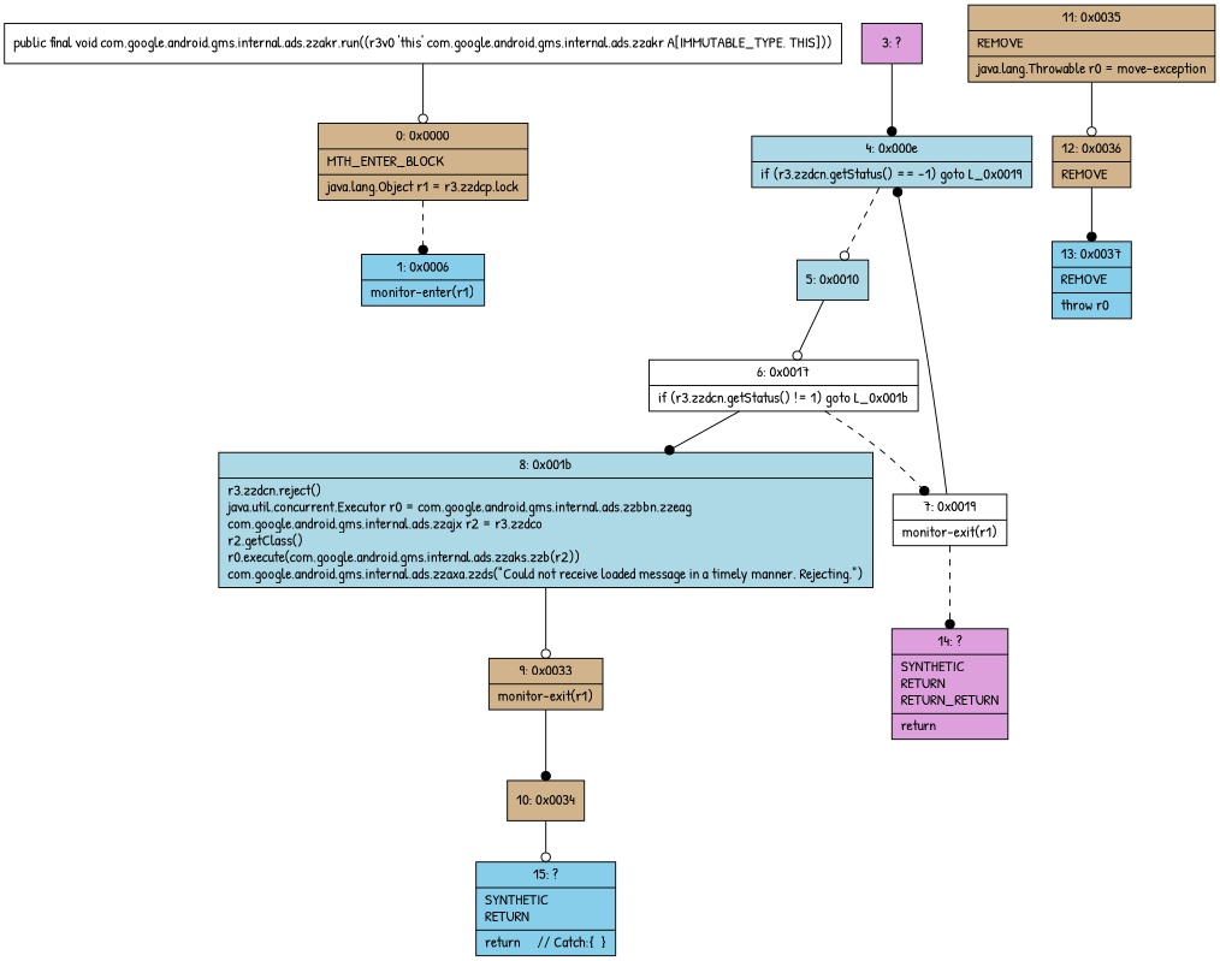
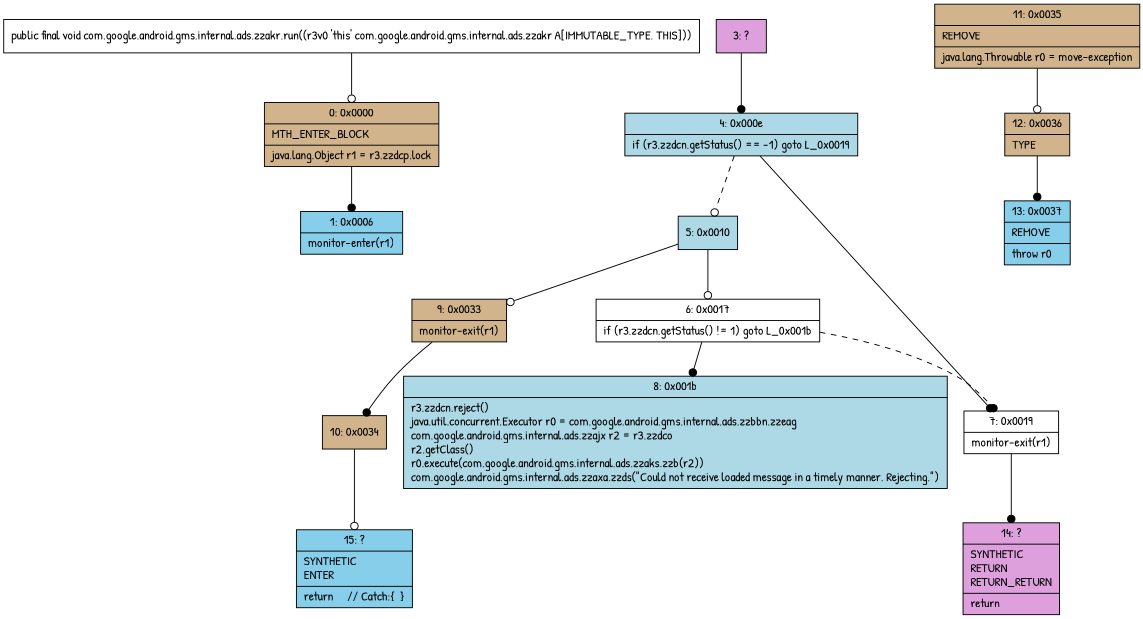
  digraph {
    fontname="Patrick Hand"
    node [fillcolor=tan fontname="Patrick Hand" shape=record style=filled]
    edge [arrowhead=dot fontname="Patrick Hand"]
    n1 [label="{0\:\ 0x0000|MTH_ENTER_BLOCK\l|java.lang.Object r1 = r3.zzdcp.lock\l}"]
    n2 [fillcolor=skyblue label="{1\:\ 0x0006|monitor\-enter(r1)\l}"]
    n3 [fillcolor=plum label="{3\:\ ?}"]
    n4 [fillcolor=lightblue label="{4\:\ 0x000e|if (r3.zzdcn.getStatus() == \-1) goto L_0x0019\l}"]
    n5 [label="{11\:\ 0x0035|REMOVE\l|java.lang.Throwable r0 = move\-exception\l}"]
-   n6 [label="{12\:\ 0x0036|REMOVE\l}"]
+   n6 [label="{12\:\ 0x0036|TYPE\l}"]
    n7 [fillcolor=lightblue label="{5\:\ 0x0010}"]
    n8 [fillcolor=white label="{7\:\ 0x0019|monitor\-exit(r1)\l}"]
    n9 [fillcolor=white label="{6\:\ 0x0017|if (r3.zzdcn.getStatus() != 1) goto L_0x001b\l}"]
    n10 [fillcolor=plum label="{14\:\ ?|SYNTHETIC\lRETURN\lRETURN_RETURN\l|return\l}"]
    n11 [fillcolor=lightblue label="{8\:\ 0x001b|r3.zzdcn.reject()\ljava.util.concurrent.Executor r0 = com.google.android.gms.internal.ads.zzbbn.zzeag\lcom.google.android.gms.internal.ads.zzajx r2 = r3.zzdco\lr2.getClass()\lr0.execute(com.google.android.gms.internal.ads.zzaks.zzb(r2))\lcom.google.android.gms.internal.ads.zzaxa.zzds(\"Could not receive loaded message in a timely manner. Rejecting.\")\l}"]
    n12 [label="{9\:\ 0x0033|monitor\-exit(r1)\l}"]
    n13 [label="{10\:\ 0x0034}"]
-   n14 [fillcolor=skyblue label="{15\:\ ?|SYNTHETIC\lRETURN\l|return     \/\/ Catch:\{  \}\l}"]
+   n14 [fillcolor=skyblue label="{15\:\ ?|SYNTHETIC\lENTER\l|return     \/\/ Catch:\{  \}\l}"]
    n15 [fillcolor=skyblue label="{13\:\ 0x0037|REMOVE\l|throw r0\l}"]
    n16 [fillcolor=white label="{public final void com.google.android.gms.internal.ads.zzakr.run((r3v0 'this' com.google.android.gms.internal.ads.zzakr A[IMMUTABLE_TYPE, THIS])) }"]
-   n1 -> n2 [style=dashed]
+   n1 -> n2
    n3 -> n4
    n4 -> n7 [arrowhead=odot style=dashed]
-   n8 -> n4
+   n4 -> n8
    n5 -> n6 [arrowhead=odot]
    n6 -> n15
    n7 -> n9 [arrowhead=odot]
-   n8 -> n10 [style=dashed]
+   n8 -> n10
    n9 -> n8 [style=dashed]
    n9 -> n11
-   n11 -> n12 [arrowhead=odot]
+   n7 -> n12 [arrowhead=odot]
    n12 -> n13
    n13 -> n14 [arrowhead=odot]
    n16 -> n1 [arrowhead=odot]
  }
